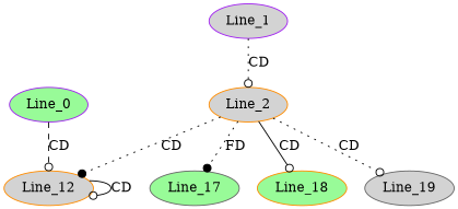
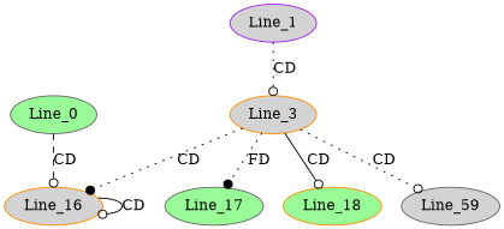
  digraph {
    node [color=darkorange fillcolor=lightgrey style=filled]
    edge [arrowhead=odot style=dotted]
-   Line_0 [color=purple fillcolor=palegreen]
-   Line_16 [label=Line_12]
-   Line_2
+   Line_0 [color=gray40 fillcolor=palegreen]
+   Line_16
+   Line_2 [label=Line_3]
    Line_1 [color=purple]
    Line_17 [color=gray40 fillcolor=palegreen]
    Line_18 [fillcolor=palegreen]
-   Line_19 [color=gray40]
+   Line_19 [color=gray40 label=Line_59]
    Line_0 -> Line_16 [label=CD style=dashed]
    Line_16 -> Line_16 [label=CD style=solid]
    Line_2 -> Line_16 [arrowhead=dot label=CD]
    Line_2 -> Line_17 [arrowhead=dot label=FD]
    Line_2 -> Line_18 [label=CD style=solid]
    Line_2 -> Line_19 [label=CD]
    Line_1 -> Line_2 [label=CD]
  }
